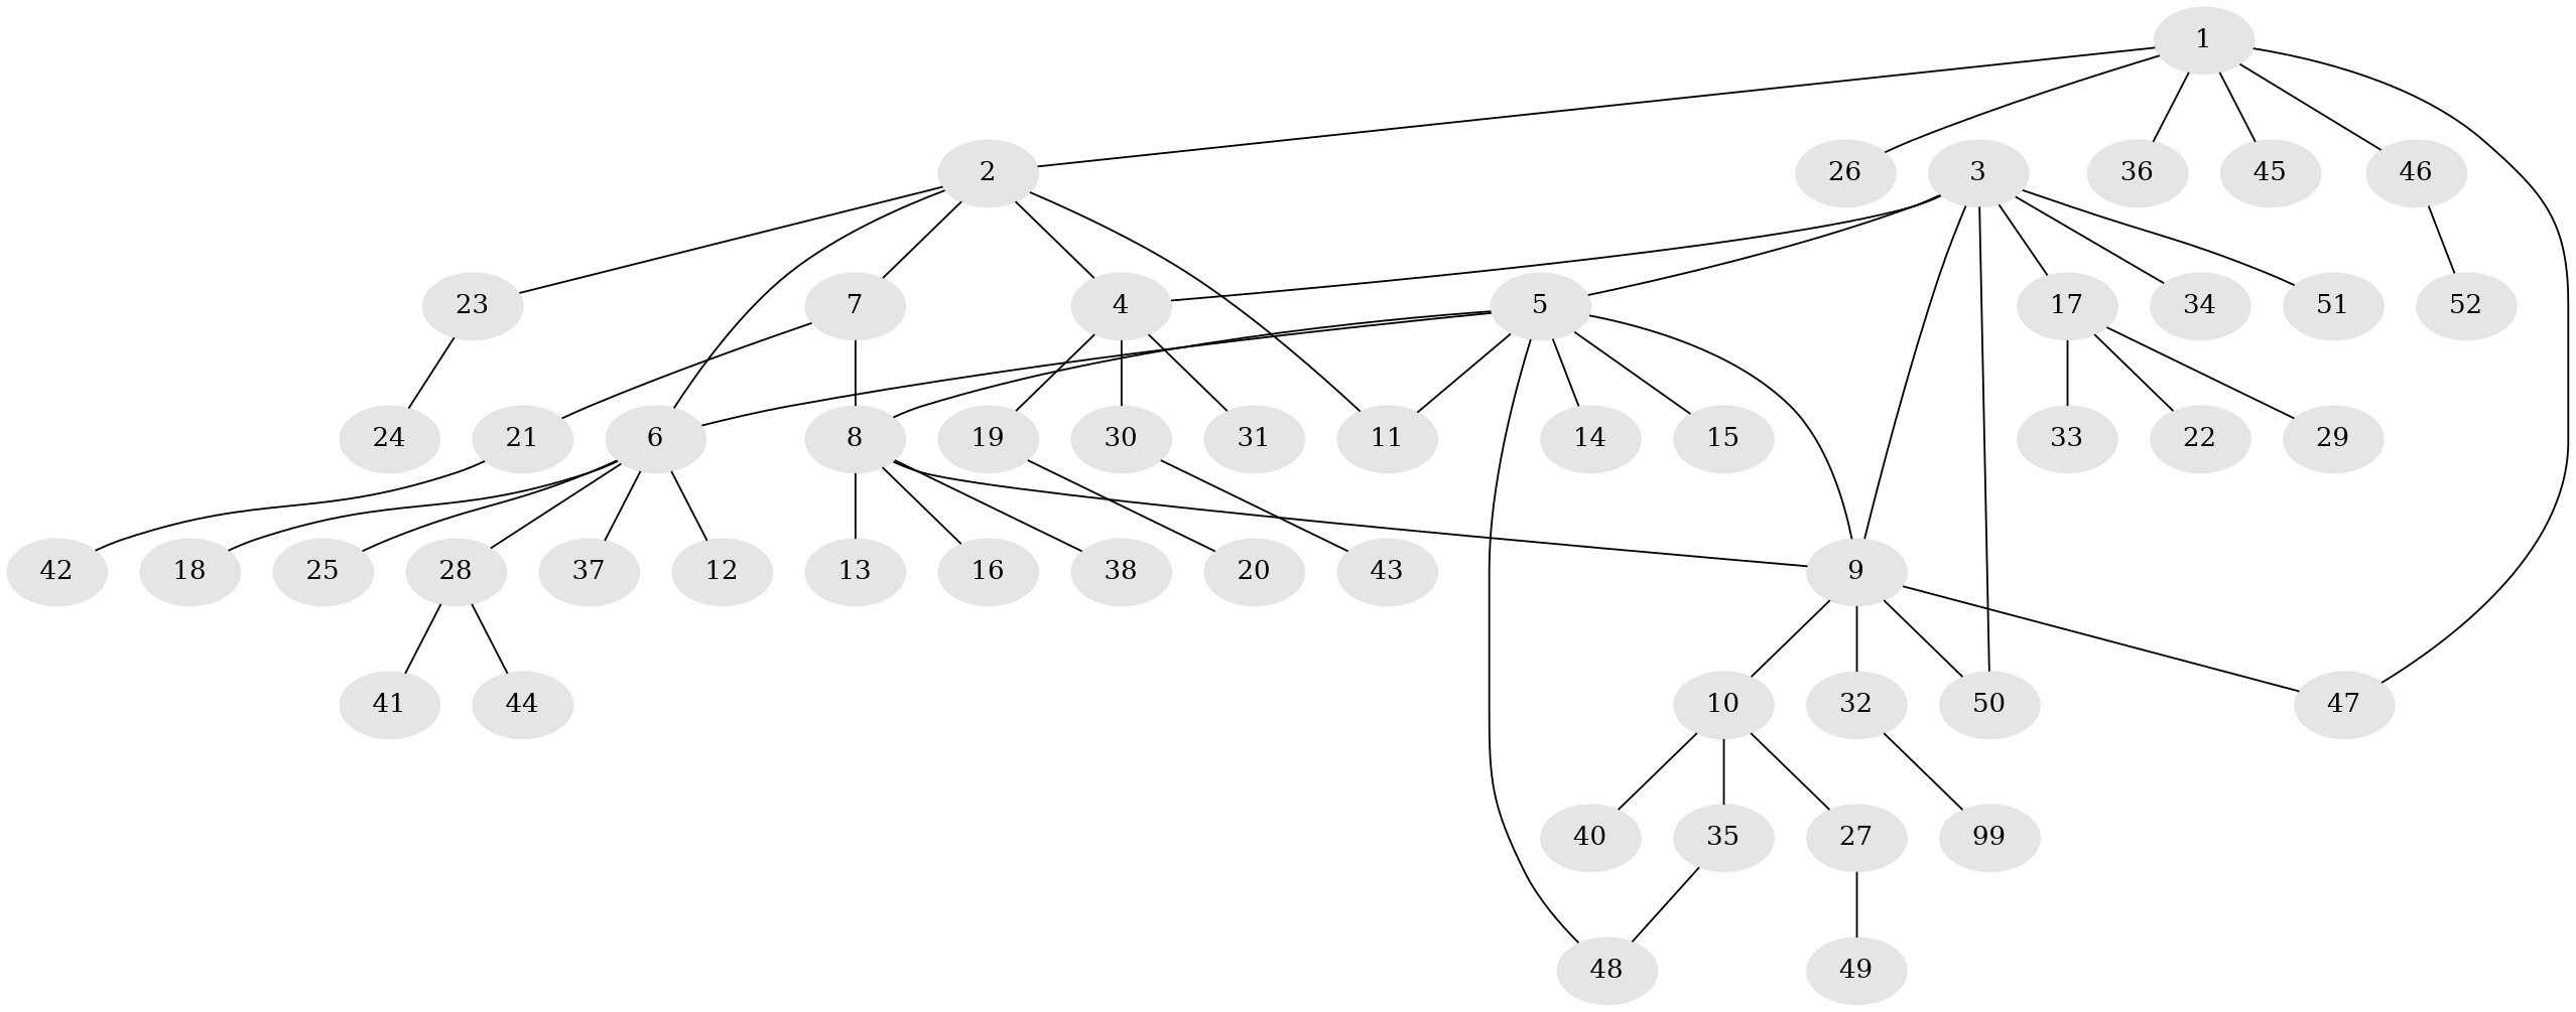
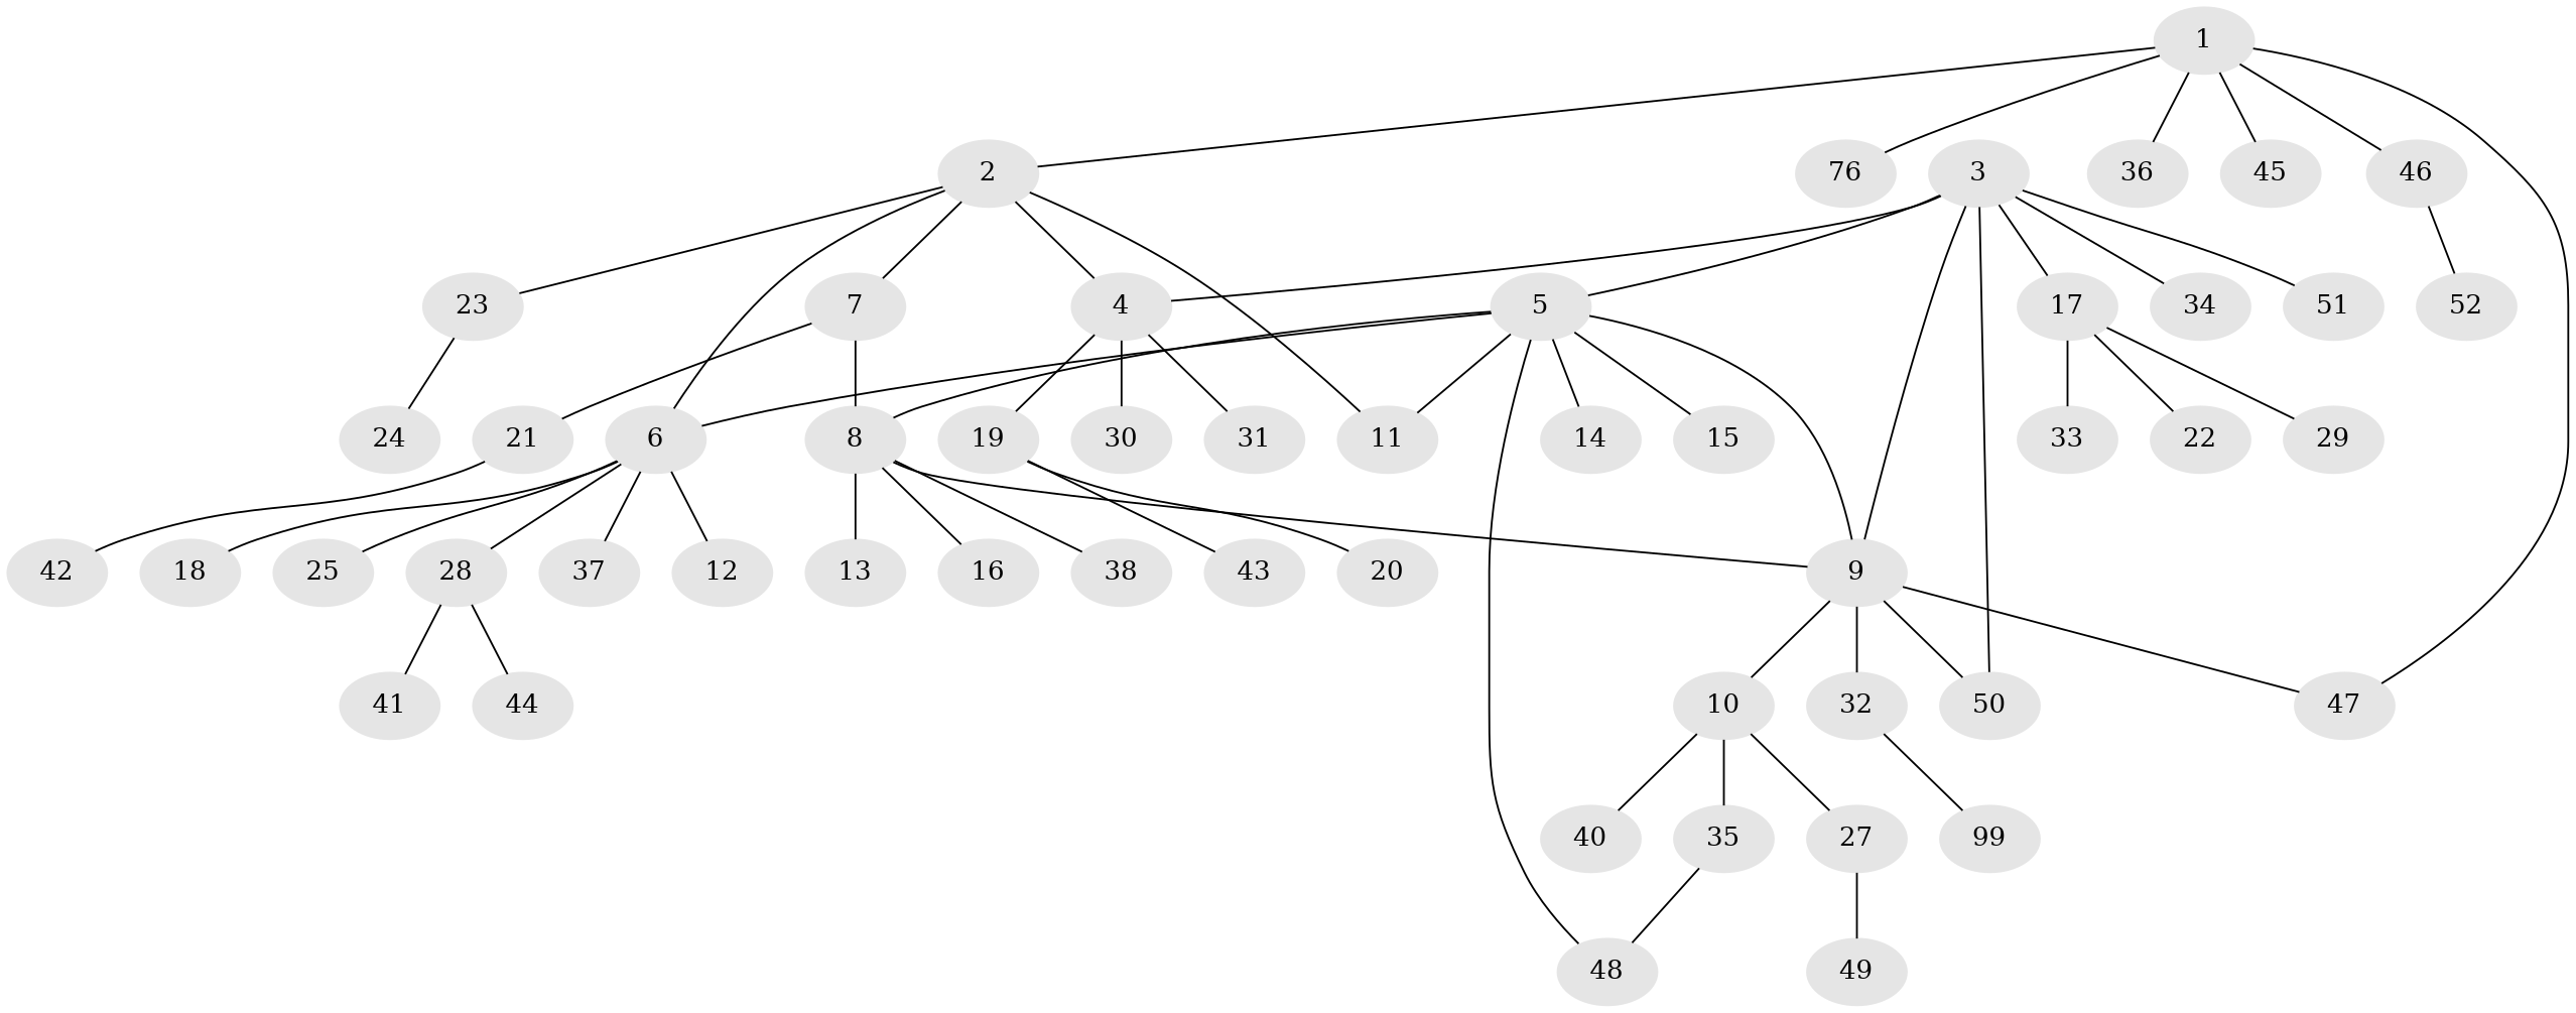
  graph {
    fontname="DejaVu Serif"
    node [color=gray90 fontname="DejaVu Serif" style=filled]
    edge [fontname="DejaVu Serif"]
    1
    2
-   26
+   26 [label=76]
    36
    45
    46
    47
    4
    6
    7
    11
    23
    9
    50
    10
    32
    52
    19
    30
    31
    12
    18
    25
    28
    37
    8
    21
    24
    3
    5
    17
    34
    51
    14
    15
    48
    22
    29
    33
    20
    43
    13
    16
    38
    41
    44
    42
    27
    35
    40
    n51 [label=99]
    49
    1 -- 2
    1 -- 26
    1 -- 36
    1 -- 45
    1 -- 46
    1 -- 47
    2 -- 4
    2 -- 6
    2 -- 7
    2 -- 11
    2 -- 23
    46 -- 52
    4 -- 19
    4 -- 30
    4 -- 31
    6 -- 12
    6 -- 18
    6 -- 25
    6 -- 28
    6 -- 37
    7 -- 8
    7 -- 21
    23 -- 24
    9 -- 47
    9 -- 50
    9 -- 10
    9 -- 32
    10 -- 27
    10 -- 35
    10 -- 40
    32 -- n51
    19 -- 20
-   30 -- 43
+   19 -- 43
    28 -- 41
    28 -- 44
    8 -- 9
    8 -- 13
    8 -- 16
    8 -- 38
    21 -- 42
    3 -- 4
    3 -- 9
    3 -- 50
    3 -- 5
    3 -- 17
    3 -- 34
    3 -- 51
    5 -- 6
    5 -- 11
    5 -- 9
    5 -- 8
    5 -- 14
    5 -- 15
    5 -- 48
    17 -- 22
    17 -- 29
    17 -- 33
    27 -- 49
    35 -- 48
  }
